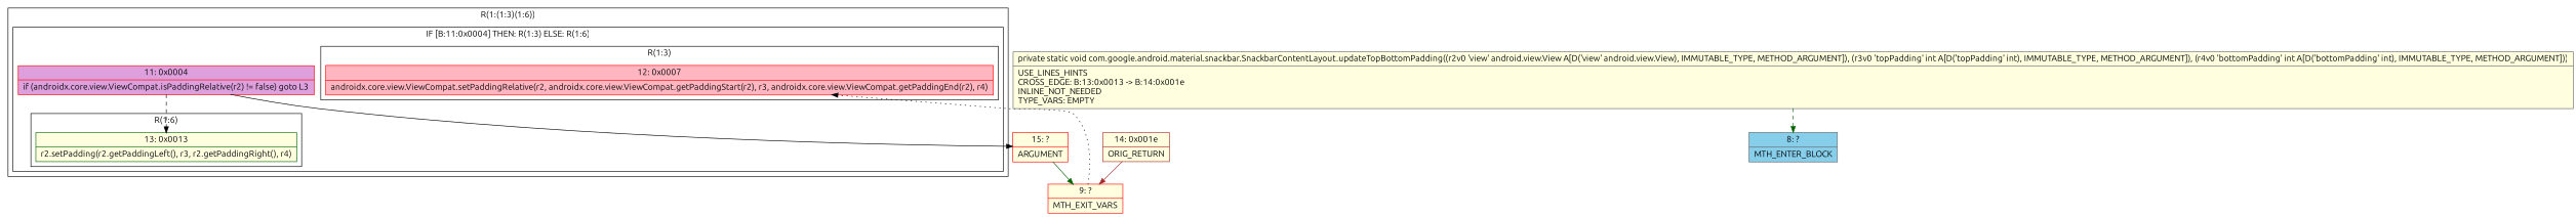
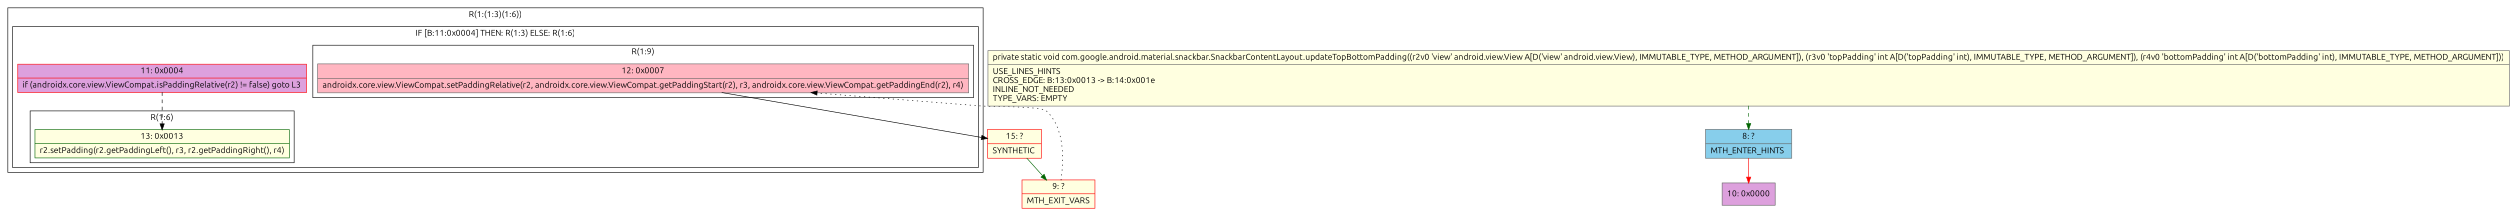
  digraph {
    fontname=Ubuntu
    node [color=gray40 fillcolor=lightyellow fontname=Ubuntu shape=record style=filled]
    edge [color=black fontname=Ubuntu style=solid]
-   n1 [color=red fillcolor=lightpink label="{12\:\ 0x0007|androidx.core.view.ViewCompat.setPaddingRelative(r2, androidx.core.view.ViewCompat.getPaddingStart(r2), r3, androidx.core.view.ViewCompat.getPaddingEnd(r2), r4)\l}"]
+   n1 [fillcolor=lightpink label="{12\:\ 0x0007|androidx.core.view.ViewCompat.setPaddingRelative(r2, androidx.core.view.ViewCompat.getPaddingStart(r2), r3, androidx.core.view.ViewCompat.getPaddingEnd(r2), r4)\l}"]
    n2 [color=darkgreen label="{13\:\ 0x0013|r2.setPadding(r2.getPaddingLeft(), r3, r2.getPaddingRight(), r4)\l}"]
    n3 [color=red fillcolor=plum label="{11\:\ 0x0004|if (androidx.core.view.ViewCompat.isPaddingRelative(r2) != false) goto L3\l}"]
-   n4 [color=red label="{15\:\ ?|ARGUMENT\l}"]
+   n4 [color=red label="{15\:\ ?|SYNTHETIC\l}"]
    n5 [color=red label="{9\:\ ?|MTH_EXIT_VARS\l}"]
-   n6 [color=brown label="{14\:\ 0x001e|ORIG_RETURN\l}"]
-   n7 [fillcolor=skyblue label="{8\:\ ?|MTH_ENTER_BLOCK\l}"]
+   n7 [fillcolor=skyblue label="{8\:\ ?|MTH_ENTER_HINTS\l}"]
+   n8 [fillcolor=plum label="{10\:\ 0x0000}"]
    n9 [label="{private static void com.google.android.material.snackbar.SnackbarContentLayout.updateTopBottomPadding((r2v0 'view' android.view.View A[D('view' android.view.View), IMMUTABLE_TYPE, METHOD_ARGUMENT]), (r3v0 'topPadding' int A[D('topPadding' int), IMMUTABLE_TYPE, METHOD_ARGUMENT]), (r4v0 'bottomPadding' int A[D('bottomPadding' int), IMMUTABLE_TYPE, METHOD_ARGUMENT]))  | USE_LINES_HINTS\lCROSS_EDGE: B:13:0x0013 \-\> B:14:0x001e\lINLINE_NOT_NEEDED\lTYPE_VARS: EMPTY\l}"]
    subgraph cluster_1 {
      label="R(1:(1:3)(1:6))"
      subgraph cluster_2 {
        label="IF [B:11:0x0004] THEN: R(1:3) ELSE: R(1:6)"
        n3
        subgraph cluster_3 {
-         label="R(1:3)"
+         label="R(1:9)"
          n1
        }
        subgraph cluster_4 {
          label="R(1:6)"
          n2
        }
      }
    }
-   n3 -> n4
+   n1 -> n4
    n3 -> n2 [style=dashed]
    n4 -> n5 [color=darkgreen]
    n5 -> n1 [style=dotted]
-   n6 -> n5 [color=brown]
+   n7 -> n8 [color=red]
    n9 -> n7 [color=darkgreen style=dashed]
  }
